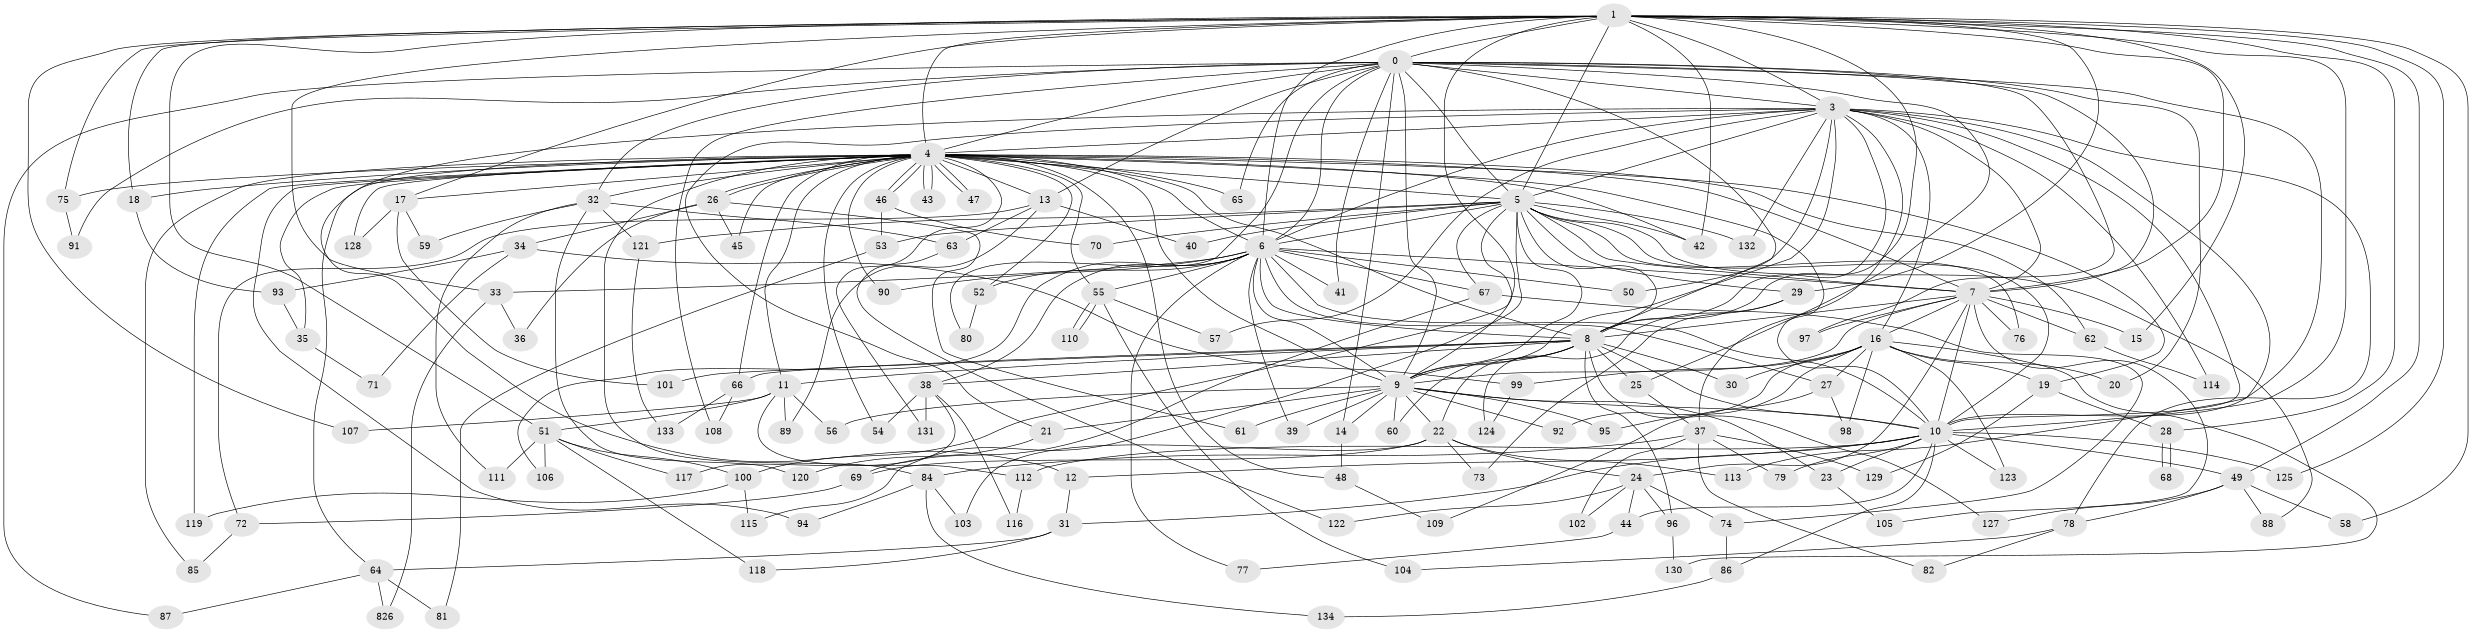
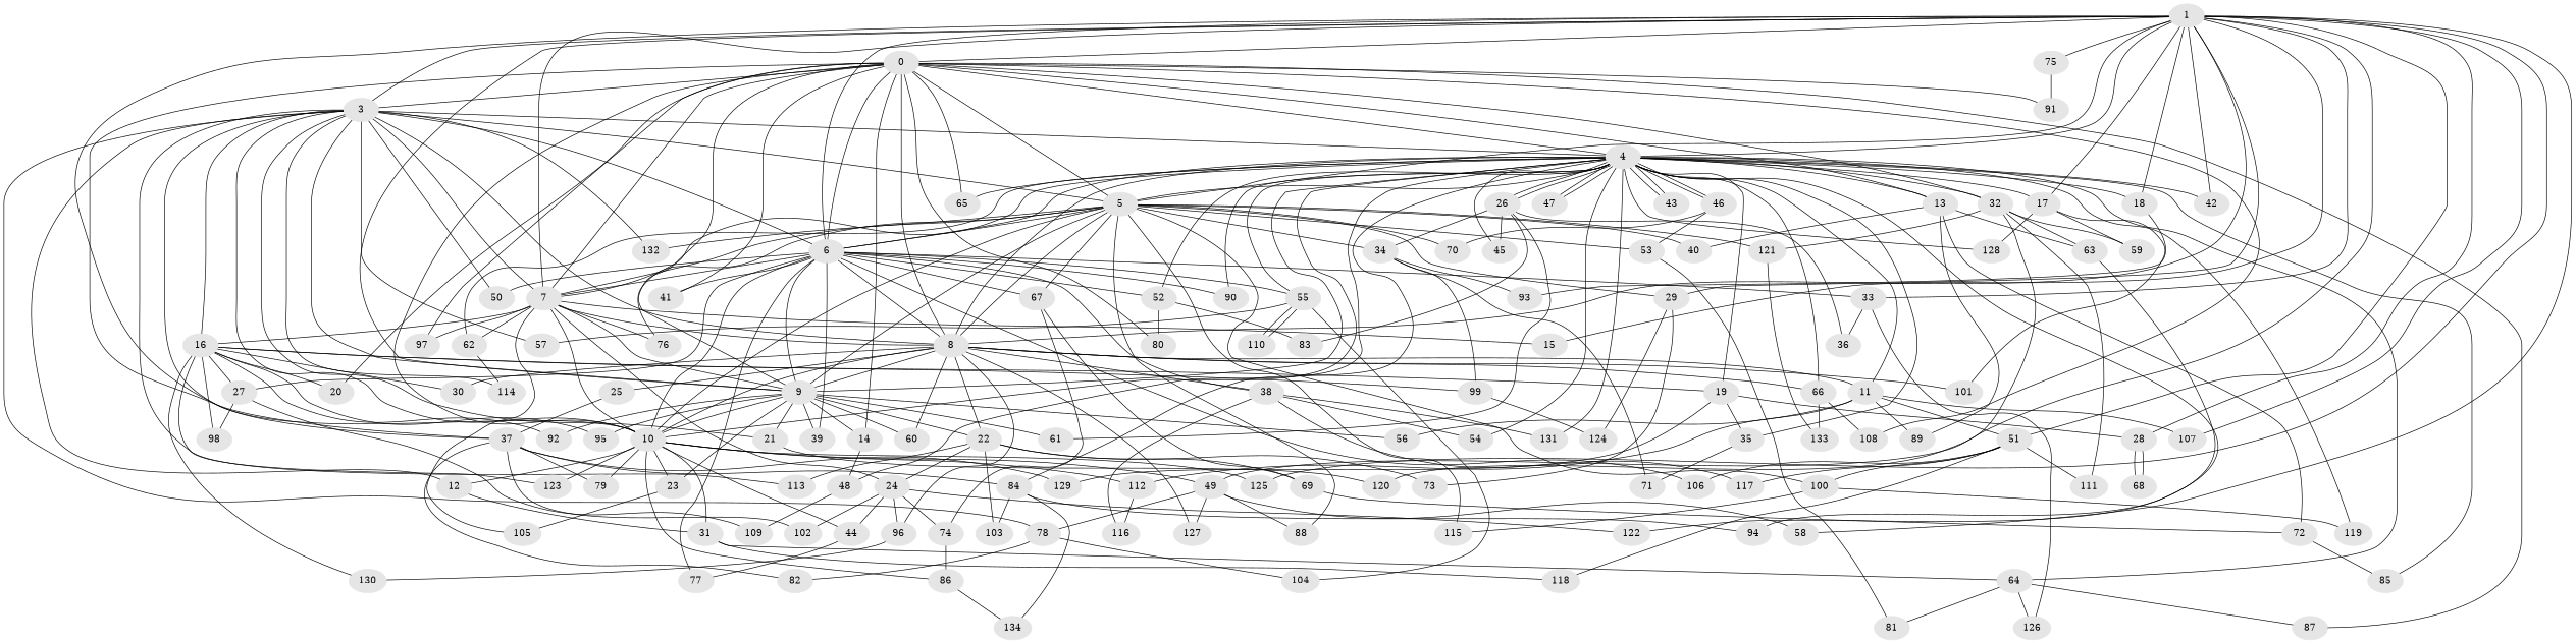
  graph {
    node [color=gray90 style=filled]
    n1 [label=0]
    1
    3
    4
    5
    6
    7
    8
    9
    10
    15
    17
    18
    28
    29
    33
    42
    49
    51
    58
    75
    107
    125
    13
    14
    20
    25
    32
    41
    65
    80
    87
    91
    97
    108
    12
    16
    21
    37
    50
    57
    78
    113
    114
    132
    11
    19
    26
    35
    43
    45
    46
    47
    48
    52
    54
    55
    62
    64
    66
    84
    85
    90
    94
    119
    128
    131
    34
    40
    53
    67
    70
    76
    88
    100
    115
    121
    27
    38
    39
    77
    106
    24
    105
    22
    30
    60
    96
    101
    127
    23
    56
    61
    92
    95
    31
    44
    79
    86
    112
    123
    59
    93
    68
    73
    124
    36
-   126 [label=826]
+   126
    118
    111
    117
    89
    63
    72
    120
    98
    99
    130
    129
    102
    82
    104
+   83
    71
    109
    110
    81
    133
    103
    134
    69
    74
    116
    122
    n1 -- 3
    n1 -- 4
    n1 -- 5
    n1 -- 6
    n1 -- 7
    n1 -- 8
    n1 -- 9
    n1 -- 10
    n1 -- 13
    n1 -- 14
    n1 -- 20
-   n1 -- 25
+   n1 -- 37
    n1 -- 32
    n1 -- 41
    n1 -- 65
    n1 -- 80
    n1 -- 87
    n1 -- 91
    n1 -- 97
    n1 -- 108
    1 -- n1
    1 -- 3
    1 -- 4
    1 -- 5
    1 -- 6
    1 -- 7
    1 -- 8
    1 -- 9
    1 -- 10
    1 -- 15
    1 -- 17
    1 -- 18
    1 -- 28
    1 -- 29
    1 -- 33
    1 -- 42
    1 -- 49
    1 -- 51
    1 -- 58
    1 -- 75
    1 -- 107
    1 -- 125
    3 -- 4
    3 -- 5
    3 -- 6
    3 -- 7
    3 -- 8
    3 -- 9
    3 -- 10
    3 -- 12
    3 -- 16
    3 -- 21
    3 -- 37
    3 -- 50
    3 -- 57
    3 -- 78
    3 -- 113
    3 -- 114
    3 -- 132
    4 -- 5
    4 -- 6
    4 -- 7
    4 -- 8
    4 -- 9
    4 -- 10
    4 -- 17
    4 -- 18
    4 -- 42
-   4 -- 75
    4 -- 13
    4 -- 32
    4 -- 65
    4 -- 11
    4 -- 19
    4 -- 26
    4 -- 26
    4 -- 35
    4 -- 43
    4 -- 43
    4 -- 45
    4 -- 46
    4 -- 46
    4 -- 47
    4 -- 47
    4 -- 48
    4 -- 52
    4 -- 54
    4 -- 55
    4 -- 62
    4 -- 64
    4 -- 66
    4 -- 84
    4 -- 85
    4 -- 90
    4 -- 94
    4 -- 119
    4 -- 128
    4 -- 131
    5 -- 6
    5 -- 7
    5 -- 8
    5 -- 9
    5 -- 10
    5 -- 29
    5 -- 132
-   5 -- 42
+   5 -- 34
    5 -- 40
    5 -- 53
    5 -- 67
    5 -- 70
    5 -- 76
    5 -- 88
    5 -- 100
    5 -- 115
    5 -- 121
    6 -- 7
    6 -- 8
    6 -- 9
    6 -- 10
    6 -- 33
    6 -- 41
    6 -- 50
    6 -- 52
    6 -- 55
    6 -- 90
    6 -- 67
    6 -- 27
    6 -- 38
    6 -- 39
    6 -- 77
    6 -- 106
    7 -- 8
    7 -- 9
    7 -- 10
    7 -- 15
    7 -- 97
    7 -- 16
    7 -- 62
    7 -- 76
    7 -- 24
    7 -- 105
    8 -- 9
    8 -- 10
    8 -- 25
    8 -- 11
    8 -- 66
    8 -- 38
    8 -- 22
    8 -- 30
    8 -- 60
    8 -- 96
    8 -- 101
    8 -- 127
    9 -- 10
    9 -- 14
    9 -- 21
    9 -- 39
    9 -- 22
    9 -- 60
    9 -- 23
    9 -- 56
    9 -- 61
    9 -- 92
    9 -- 95
    10 -- 49
    10 -- 125
    10 -- 12
    10 -- 23
    10 -- 31
    10 -- 44
    10 -- 79
    10 -- 86
    10 -- 112
    10 -- 123
    17 -- 128
    17 -- 101
    17 -- 59
    18 -- 93
    28 -- 68
    28 -- 68
    29 -- 73
    29 -- 124
    33 -- 36
    33 -- 126
    49 -- 58
    49 -- 78
    49 -- 88
    49 -- 127
    51 -- 100
    51 -- 106
    51 -- 118
    51 -- 111
    51 -- 117
    75 -- 91
    13 -- 40
    13 -- 89
    13 -- 63
    13 -- 72
    14 -- 48
    25 -- 37
    32 -- 121
    32 -- 59
    32 -- 111
    32 -- 63
    32 -- 120
    12 -- 31
    16 -- 20
    16 -- 19
    16 -- 27
    16 -- 30
    16 -- 92
    16 -- 95
    16 -- 123
    16 -- 98
    16 -- 99
    16 -- 130
    21 -- 120
    37 -- 84
    37 -- 79
    37 -- 129
    37 -- 102
    37 -- 82
    78 -- 82
    78 -- 104
    11 -- 51
    11 -- 107
    11 -- 56
    11 -- 112
    11 -- 89
    19 -- 28
-   93 -- 35
+   19 -- 35
    19 -- 129
    26 -- 45
    26 -- 34
    26 -- 61
    26 -- 36
+   26 -- 83
    35 -- 71
    46 -- 53
    46 -- 70
    48 -- 109
    52 -- 80
+   52 -- 83
    55 -- 57
    55 -- 104
    55 -- 110
    55 -- 110
    62 -- 114
    64 -- 87
    64 -- 126
    64 -- 81
    66 -- 108
    66 -- 133
    84 -- 94
    84 -- 103
    84 -- 134
    34 -- 93
    34 -- 99
    34 -- 71
    53 -- 81
    67 -- 69
    67 -- 74
    100 -- 119
    100 -- 115
    121 -- 133
    27 -- 98
    27 -- 109
    38 -- 54
    38 -- 131
    38 -- 117
    38 -- 116
    24 -- 96
    24 -- 44
    24 -- 102
    24 -- 74
    24 -- 122
    22 -- 113
    22 -- 24
    22 -- 73
    22 -- 103
    22 -- 69
    96 -- 130
    23 -- 105
    31 -- 64
    31 -- 118
    44 -- 77
    86 -- 134
    112 -- 116
    63 -- 122
    72 -- 85
    99 -- 124
    69 -- 72
    74 -- 86
  }
